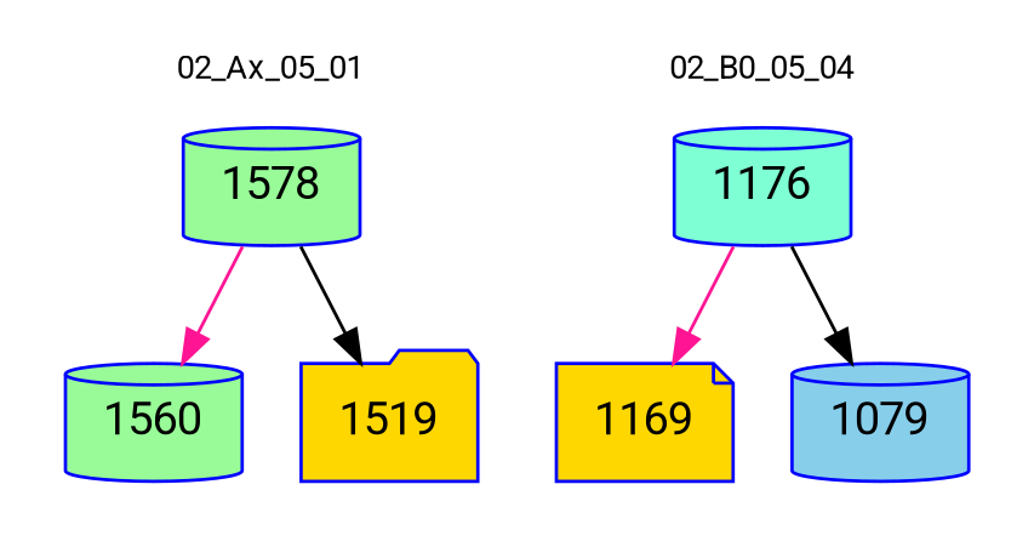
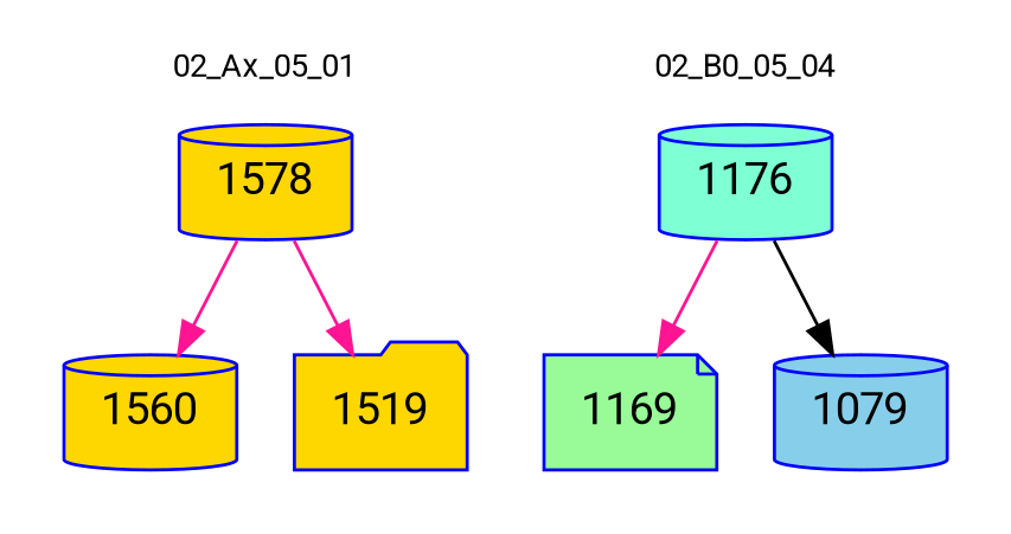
  digraph {
    fontname=Roboto
    node [color=blue fillcolor=gold fontname=Roboto shape=cylinder style=filled]
    edge [color=deeppink fontname=Roboto]
-   n1 [fillcolor=palegreen label=1578]
-   n2 [fillcolor=palegreen label=1560]
+   n1 [label=1578]
+   n2 [label=1560]
    n3 [label=1519 shape=folder]
    n4 [fillcolor=aquamarine label=1176]
-   n5 [label=1169 shape=note]
+   n5 [fillcolor=palegreen label=1169 shape=note]
    n6 [fillcolor=skyblue label=1079]
    subgraph cluster_1 {
      color=white
      fontsize=10
      label="02_Ax_05_01"
      n1
      n2
      n3
    }
    subgraph cluster_2 {
      color=white
      fontsize=10
      label="02_B0_05_04"
      n4
      n5
      n6
    }
    n1 -> n2
-   n1 -> n3 [color=black]
+   n1 -> n3
    n4 -> n5
    n4 -> n6 [color=black]
  }
